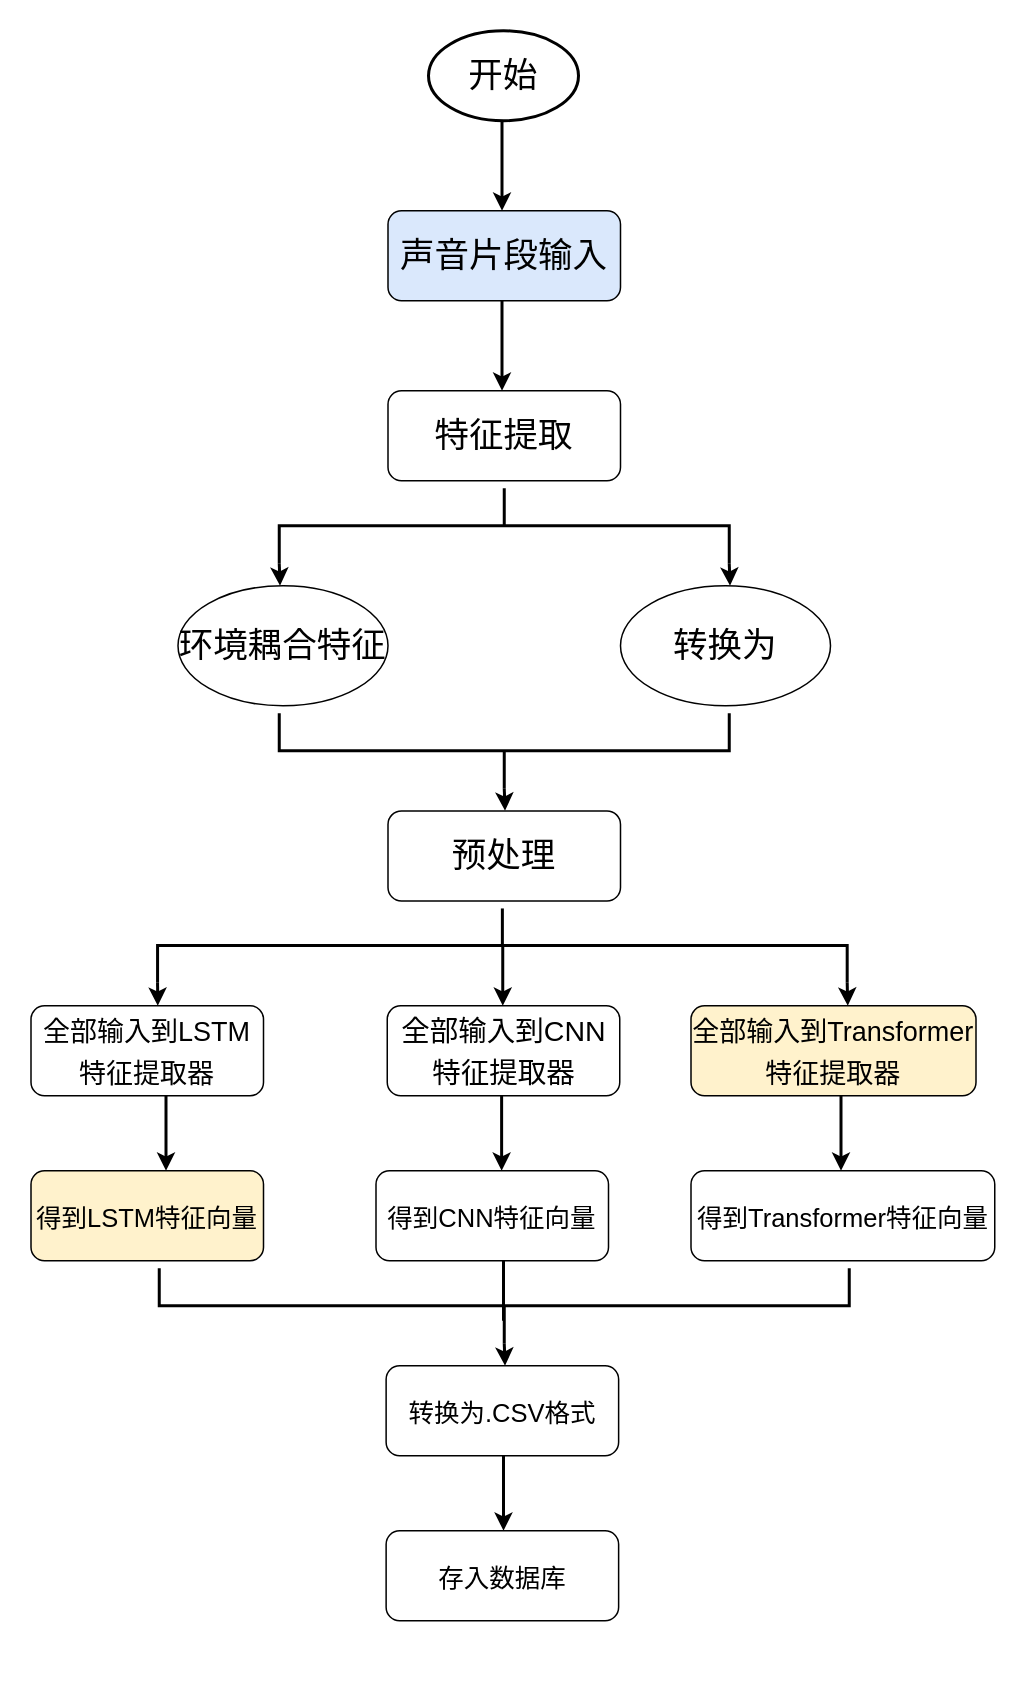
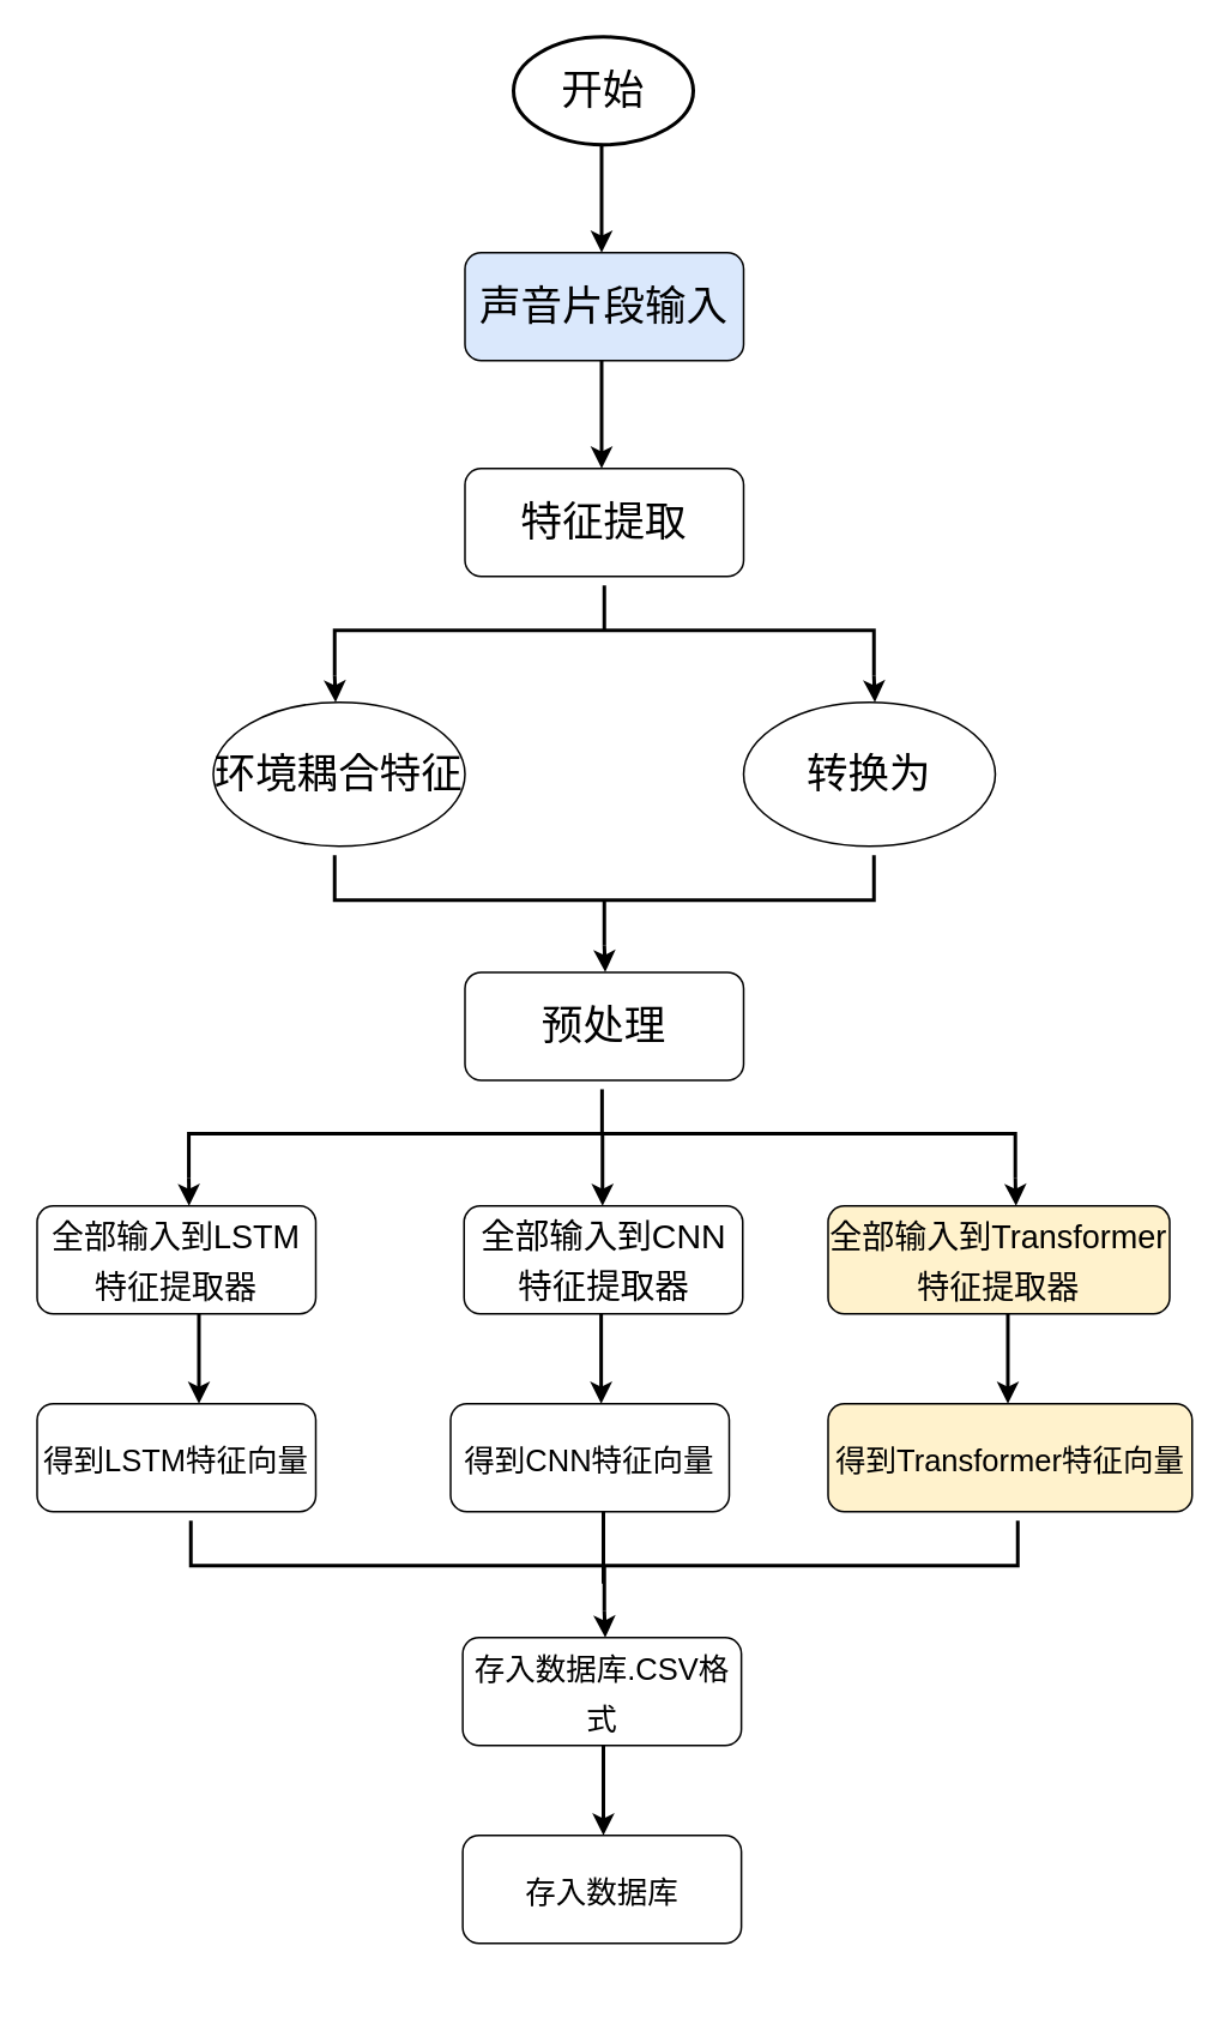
  <mxCell id="0" />
  <mxCell id="1" parent="0" />
  <mxCell id="2" value="&lt;font style=&quot;font-size: 23px;&quot;&gt;开始&lt;/font&gt;" style="strokeWidth=2;html=1;shape=mxgraph.flowchart.start_1;whiteSpace=wrap;" parent="1" vertex="1"><mxGeometry x="285" y="20" width="100" height="60" as="geometry" /></mxCell>
  <mxCell id="3" value="" style="endArrow=classic;html=1;fontSize=23;strokeWidth=2;" parent="1" edge="1"><mxGeometry width="50" height="50" relative="1" as="geometry"><mxPoint x="334" y="80" as="sourcePoint" /><mxPoint x="334" y="140" as="targetPoint" /></mxGeometry></mxCell>
  <mxCell id="4" value="声音片段输入" style="rounded=1;whiteSpace=wrap;html=1;fontSize=23;fillColor=#dae8fc;" parent="1" vertex="1"><mxGeometry x="258" y="140" width="155" height="60" as="geometry" /></mxCell>
  <mxCell id="5" value="" style="endArrow=classic;html=1;fontSize=23;strokeWidth=2;" parent="1" edge="1"><mxGeometry width="50" height="50" relative="1" as="geometry"><mxPoint x="334" y="200" as="sourcePoint" /><mxPoint x="334" y="260" as="targetPoint" /></mxGeometry></mxCell>
  <mxCell id="6" value="特征提取" style="rounded=1;whiteSpace=wrap;html=1;fontSize=23;" parent="1" vertex="1"><mxGeometry x="258" y="260" width="155" height="60" as="geometry" /></mxCell>
  <mxCell id="7" value="环境耦合特征" style="ellipse;whiteSpace=wrap;html=1;fontSize=23;" parent="1" vertex="1"><mxGeometry x="118" y="390" width="140" height="80" as="geometry" /></mxCell>
  <mxCell id="8" style="edgeStyle=none;html=1;exitX=1;exitY=1;exitDx=0;exitDy=0;exitPerimeter=0;strokeWidth=2;fontSize=18;" parent="1" source="10" edge="1"><mxGeometry relative="1" as="geometry"><mxPoint x="186" y="390" as="targetPoint" /></mxGeometry></mxCell>
  <mxCell id="9" style="edgeStyle=none;html=1;exitX=1;exitY=0;exitDx=0;exitDy=0;exitPerimeter=0;strokeWidth=2;fontSize=18;" parent="1" source="10" edge="1"><mxGeometry relative="1" as="geometry"><mxPoint x="486" y="390" as="targetPoint" /></mxGeometry></mxCell>
  <mxCell id="10" value="" style="strokeWidth=2;html=1;shape=mxgraph.flowchart.annotation_2;align=left;labelPosition=right;pointerEvents=1;fontSize=23;rotation=90;" parent="1" vertex="1"><mxGeometry x="310.5" y="200" width="50" height="300" as="geometry" /></mxCell>
  <mxCell id="11" value="转换为" style="ellipse;whiteSpace=wrap;html=1;fontSize=23;" parent="1" vertex="1"><mxGeometry x="413" y="390" width="140" height="80" as="geometry" /></mxCell>
  <mxCell id="12" style="edgeStyle=none;html=1;exitX=0;exitY=0.5;exitDx=0;exitDy=0;exitPerimeter=0;strokeWidth=2;fontSize=18;" parent="1" source="13" edge="1"><mxGeometry relative="1" as="geometry"><mxPoint x="336" y="540" as="targetPoint" /></mxGeometry></mxCell>
  <mxCell id="13" value="" style="strokeWidth=2;html=1;shape=mxgraph.flowchart.annotation_2;align=left;labelPosition=right;pointerEvents=1;fontSize=23;rotation=-90;" parent="1" vertex="1"><mxGeometry x="310.5" y="350" width="50" height="300" as="geometry" /></mxCell>
  <mxCell id="14" value="预处理" style="rounded=1;whiteSpace=wrap;html=1;fontSize=23;" parent="1" vertex="1"><mxGeometry x="258" y="540.12" width="155" height="60" as="geometry" /></mxCell>
  <mxCell id="15" value="&lt;font style=&quot;font-size: 18px;&quot;&gt;全部输入到LSTM特征提取器&lt;/font&gt;" style="rounded=1;whiteSpace=wrap;html=1;fontSize=23;" parent="1" vertex="1"><mxGeometry x="20" y="670" width="155" height="60" as="geometry" /></mxCell>
  <mxCell id="16" value="&lt;font style=&quot;font-size: 19px;&quot;&gt;全部输入到CNN特征提取器&lt;/font&gt;" style="rounded=1;whiteSpace=wrap;html=1;fontSize=23;" parent="1" vertex="1"><mxGeometry x="257.5" y="670" width="155" height="60" as="geometry" /></mxCell>
  <mxCell id="17" value="&lt;font style=&quot;font-size: 18px;&quot;&gt;全部输入到Transformer特征提取器&lt;/font&gt;" style="rounded=1;whiteSpace=wrap;html=1;fontSize=23;fillColor=#fff2cc;" parent="1" vertex="1"><mxGeometry x="460" y="670" width="190" height="60" as="geometry" /></mxCell>
  <mxCell id="18" style="edgeStyle=none;html=1;exitX=1;exitY=1;exitDx=0;exitDy=0;exitPerimeter=0;strokeWidth=2;fontSize=18;" parent="1" source="20" edge="1"><mxGeometry relative="1" as="geometry"><mxPoint x="104.5" y="670" as="targetPoint" /></mxGeometry></mxCell>
  <mxCell id="19" style="edgeStyle=none;html=1;exitX=1;exitY=0;exitDx=0;exitDy=0;exitPerimeter=0;strokeWidth=2;fontSize=18;" parent="1" source="20" edge="1"><mxGeometry relative="1" as="geometry"><mxPoint x="564.5" y="670" as="targetPoint" /></mxGeometry></mxCell>
  <mxCell id="20" value="" style="strokeWidth=2;html=1;shape=mxgraph.flowchart.annotation_2;align=left;labelPosition=right;pointerEvents=1;fontSize=23;rotation=90;" parent="1" vertex="1"><mxGeometry x="309.5" y="400" width="49.5" height="459.75" as="geometry" /></mxCell>
  <mxCell id="21" value="" style="endArrow=classic;html=1;strokeWidth=2;fontSize=18;" parent="1" edge="1"><mxGeometry width="50" height="50" relative="1" as="geometry"><mxPoint x="334.5" y="630" as="sourcePoint" /><mxPoint x="334.5" y="670" as="targetPoint" /></mxGeometry></mxCell>
  <mxCell id="22" value="" style="endArrow=classic;html=1;strokeWidth=2;fontSize=18;" parent="1" edge="1"><mxGeometry width="50" height="50" relative="1" as="geometry"><mxPoint x="110" y="730" as="sourcePoint" /><mxPoint x="110" y="780" as="targetPoint" /></mxGeometry></mxCell>
  <mxCell id="23" value="" style="endArrow=classic;html=1;strokeWidth=2;fontSize=18;" parent="1" edge="1"><mxGeometry width="50" height="50" relative="1" as="geometry"><mxPoint x="333.75" y="730" as="sourcePoint" /><mxPoint x="333.75" y="780" as="targetPoint" /></mxGeometry></mxCell>
  <mxCell id="24" value="" style="endArrow=classic;html=1;strokeWidth=2;fontSize=18;" parent="1" edge="1"><mxGeometry width="50" height="50" relative="1" as="geometry"><mxPoint x="560" y="730" as="sourcePoint" /><mxPoint x="560" y="780" as="targetPoint" /></mxGeometry></mxCell>
- <mxCell id="25" value="&lt;font style=&quot;font-size: 17px;&quot;&gt;得到LSTM特征向量&lt;/font&gt;" style="rounded=1;whiteSpace=wrap;html=1;fontSize=23;fillColor=#fff2cc;" parent="1" vertex="1"><mxGeometry x="20" y="780" width="155" height="60" as="geometry" /></mxCell>
+ <mxCell id="25" value="&lt;font style=&quot;font-size: 17px;&quot;&gt;得到LSTM特征向量&lt;/font&gt;" style="rounded=1;whiteSpace=wrap;html=1;fontSize=23;" parent="1" vertex="1"><mxGeometry x="20" y="780" width="155" height="60" as="geometry" /></mxCell>
  <mxCell id="26" value="&lt;font style=&quot;font-size: 17px;&quot;&gt;得到CNN特征向量&lt;/font&gt;" style="rounded=1;whiteSpace=wrap;html=1;fontSize=23;" parent="1" vertex="1"><mxGeometry x="250" y="780" width="155" height="60" as="geometry" /></mxCell>
- <mxCell id="27" value="&lt;font style=&quot;font-size: 17px;&quot;&gt;得到Transformer特征向量&lt;/font&gt;" style="rounded=1;whiteSpace=wrap;html=1;fontSize=23;" parent="1" vertex="1"><mxGeometry x="460" y="780" width="202.5" height="60" as="geometry" /></mxCell>
+ <mxCell id="27" value="&lt;font style=&quot;font-size: 17px;&quot;&gt;得到Transformer特征向量&lt;/font&gt;" style="rounded=1;whiteSpace=wrap;html=1;fontSize=23;fillColor=#fff2cc;" parent="1" vertex="1"><mxGeometry x="460" y="780" width="202.5" height="60" as="geometry" /></mxCell>
  <mxCell id="28" style="edgeStyle=none;html=1;exitX=0;exitY=0.5;exitDx=0;exitDy=0;exitPerimeter=0;strokeWidth=2;fontSize=17;" parent="1" source="29" edge="1"><mxGeometry relative="1" as="geometry"><mxPoint x="336" y="910" as="targetPoint" /></mxGeometry></mxCell>
  <mxCell id="29" value="" style="strokeWidth=2;html=1;shape=mxgraph.flowchart.annotation_2;align=left;labelPosition=right;pointerEvents=1;fontSize=23;rotation=-90;" parent="1" vertex="1"><mxGeometry x="310.5" y="640" width="50" height="460" as="geometry" /></mxCell>
  <mxCell id="30" value="" style="endArrow=none;html=1;strokeWidth=2;fontSize=17;" parent="1" edge="1"><mxGeometry width="50" height="50" relative="1" as="geometry"><mxPoint x="335" y="880" as="sourcePoint" /><mxPoint x="335" y="840" as="targetPoint" /></mxGeometry></mxCell>
- <mxCell id="31" value="&lt;font style=&quot;font-size: 17px;&quot;&gt;转换为.CSV格式&lt;/font&gt;" style="rounded=1;whiteSpace=wrap;html=1;fontSize=23;" parent="1" vertex="1"><mxGeometry x="256.75" y="910" width="155" height="60" as="geometry" /></mxCell>
+ <mxCell id="31" value="&lt;font style=&quot;font-size: 17px;&quot;&gt;存入数据库.CSV格式&lt;/font&gt;" style="rounded=1;whiteSpace=wrap;html=1;fontSize=23;" parent="1" vertex="1"><mxGeometry x="256.75" y="910" width="155" height="60" as="geometry" /></mxCell>
  <mxCell id="32" value="" style="endArrow=classic;html=1;strokeWidth=2;fontSize=17;" parent="1" edge="1"><mxGeometry width="50" height="50" relative="1" as="geometry"><mxPoint x="335" y="970" as="sourcePoint" /><mxPoint x="335" y="1020" as="targetPoint" /></mxGeometry></mxCell>
  <mxCell id="33" value="&lt;font style=&quot;font-size: 17px;&quot;&gt;存入数据库&lt;/font&gt;" style="rounded=1;whiteSpace=wrap;html=1;fontSize=23;" parent="1" vertex="1"><mxGeometry x="256.75" y="1020" width="155" height="60" as="geometry" /></mxCell>
